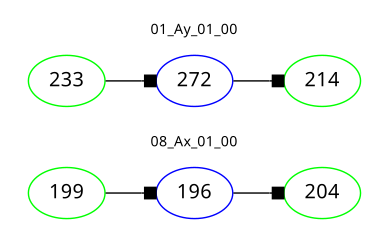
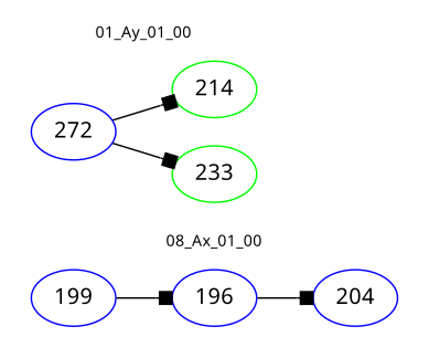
  digraph {
    fontname="Noto Sans"
    rankdir=LR
    node [color=green fontname="Noto Sans"]
    edge [arrowhead=box color=black fontname="Noto Sans"]
-   n1 [label=199]
+   n1 [color=blue label=199]
    n2 [color=blue label=196]
-   n3 [label=204]
+   n3 [color=blue label=204]
    n4 [label=233]
    n5 [color=blue label=272]
    n6 [label=214]
    subgraph cluster_1 {
      color=white
      fontsize=10
      label="08_Ax_01_00"
      n1
      n2
      n3
    }
    subgraph cluster_2 {
      color=white
      fontsize=10
      label="01_Ay_01_00"
      n4
      n5
      n6
    }
    n1 -> n2
    n2 -> n3
-   n4 -> n5
+   n5 -> n4
    n5 -> n6
  }
